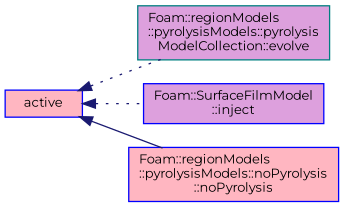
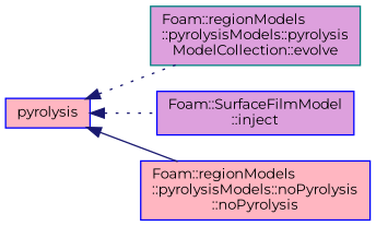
  digraph {
    rankdir=LR
    fontname=Montserrat
    node [color=blue fillcolor=lightpink fontname=Montserrat fontsize=10 shape=record style=filled]
    edge [color=midnightblue dir=back fontname=Montserrat fontsize=10 labelfontname=Helvetica labelfontsize=10 style=dotted]
-   n1 [fontcolor=black height=0.2 label=active width=0.4]
+   n1 [fontcolor=black height=0.2 label=pyrolysis width=0.4]
    n2 [color=teal height=0.2 label="Foam::regionModels\l::pyrolysisModels::pyrolysis\lModelCollection::evolve" width=0.4 fillcolor=plum]
    n3 [height=0.2 label="Foam::SurfaceFilmModel\l::inject" width=0.4 fillcolor=plum]
    n4 [height=0.2 label="Foam::regionModels\l::pyrolysisModels::noPyrolysis\l::noPyrolysis" width=0.4]
    n1 -> n2
    n1 -> n3
    n1 -> n4 [style=solid]
  }
